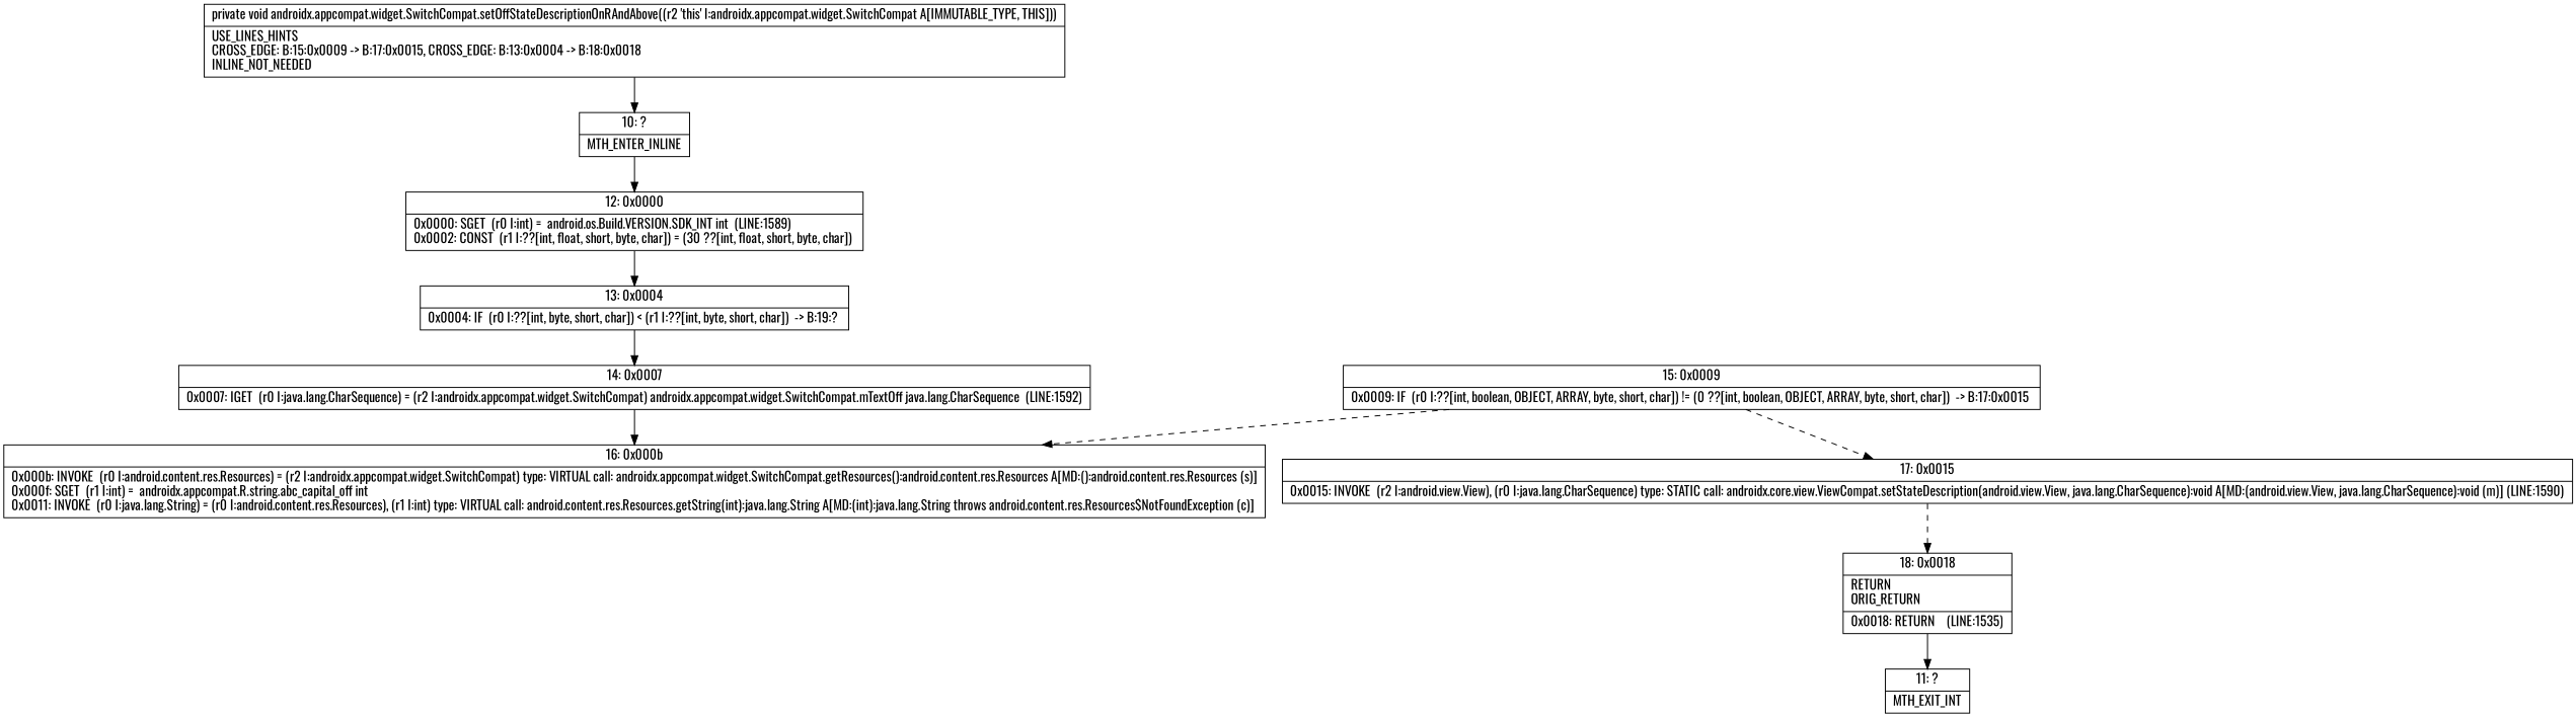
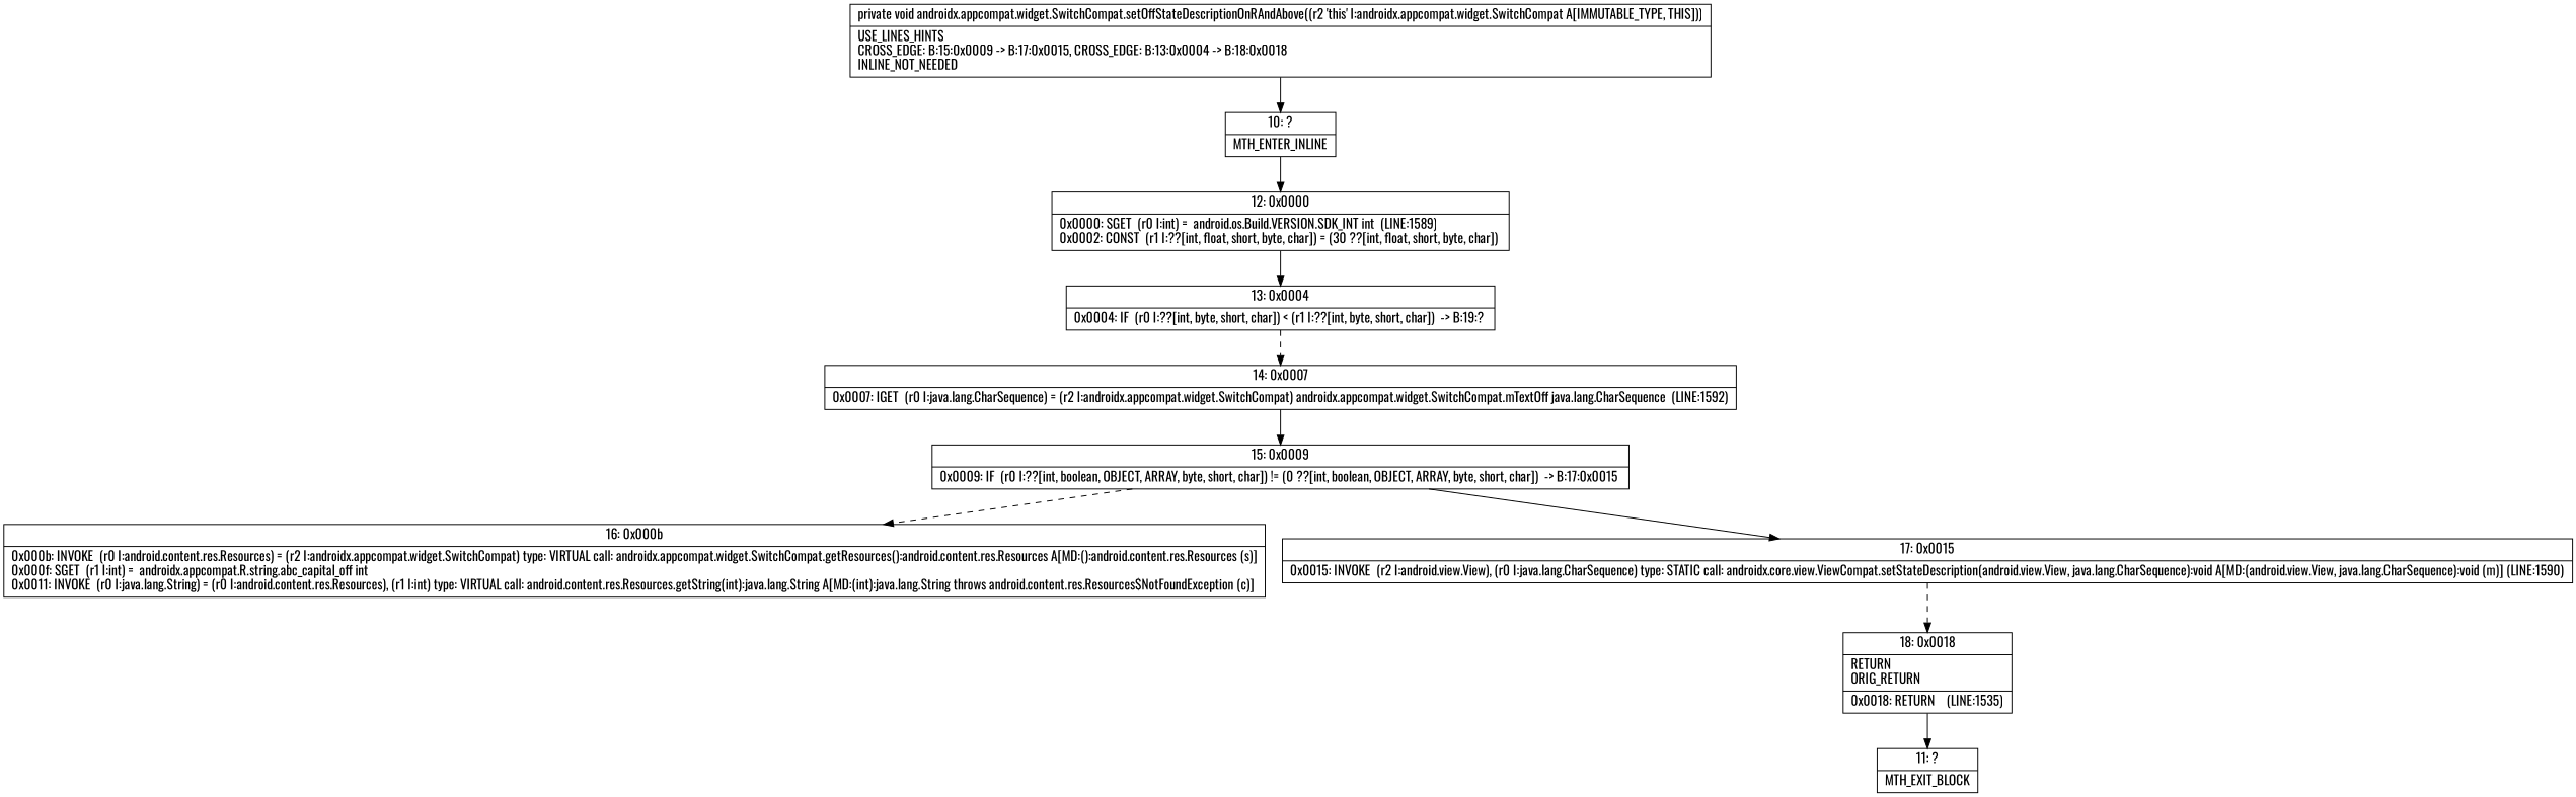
  digraph {
    fontname=Oswald
    node [fontname=Oswald shape=record]
    edge [fontname=Oswald]
    n1 [label="{10\:\ ?|MTH_ENTER_INLINE\l}"]
    n2 [label="{12\:\ 0x0000|0x0000: SGET  (r0 I:int) =  android.os.Build.VERSION.SDK_INT int  (LINE:1589)\l0x0002: CONST  (r1 I:??[int, float, short, byte, char]) = (30 ??[int, float, short, byte, char]) \l}"]
    n3 [label="{13\:\ 0x0004|0x0004: IF  (r0 I:??[int, byte, short, char]) \< (r1 I:??[int, byte, short, char])  \-\> B:19:? \l}"]
    n4 [label="{14\:\ 0x0007|0x0007: IGET  (r0 I:java.lang.CharSequence) = (r2 I:androidx.appcompat.widget.SwitchCompat) androidx.appcompat.widget.SwitchCompat.mTextOff java.lang.CharSequence  (LINE:1592)\l}"]
    n5 [label="{15\:\ 0x0009|0x0009: IF  (r0 I:??[int, boolean, OBJECT, ARRAY, byte, short, char]) != (0 ??[int, boolean, OBJECT, ARRAY, byte, short, char])  \-\> B:17:0x0015 \l}"]
    n6 [label="{16\:\ 0x000b|0x000b: INVOKE  (r0 I:android.content.res.Resources) = (r2 I:androidx.appcompat.widget.SwitchCompat) type: VIRTUAL call: androidx.appcompat.widget.SwitchCompat.getResources():android.content.res.Resources A[MD:():android.content.res.Resources (s)]\l0x000f: SGET  (r1 I:int) =  androidx.appcompat.R.string.abc_capital_off int \l0x0011: INVOKE  (r0 I:java.lang.String) = (r0 I:android.content.res.Resources), (r1 I:int) type: VIRTUAL call: android.content.res.Resources.getString(int):java.lang.String A[MD:(int):java.lang.String throws android.content.res.Resources$NotFoundException (c)]\l}"]
    n7 [label="{17\:\ 0x0015|0x0015: INVOKE  (r2 I:android.view.View), (r0 I:java.lang.CharSequence) type: STATIC call: androidx.core.view.ViewCompat.setStateDescription(android.view.View, java.lang.CharSequence):void A[MD:(android.view.View, java.lang.CharSequence):void (m)] (LINE:1590)\l}"]
    n8 [label="{18\:\ 0x0018|RETURN\lORIG_RETURN\l|0x0018: RETURN    (LINE:1535)\l}"]
-   n9 [label="{11\:\ ?|MTH_EXIT_INT\l}"]
+   n9 [label="{11\:\ ?|MTH_EXIT_BLOCK\l}"]
    n10 [label="{private void androidx.appcompat.widget.SwitchCompat.setOffStateDescriptionOnRAndAbove((r2 'this' I:androidx.appcompat.widget.SwitchCompat A[IMMUTABLE_TYPE, THIS]))  | USE_LINES_HINTS\lCROSS_EDGE: B:15:0x0009 \-\> B:17:0x0015, CROSS_EDGE: B:13:0x0004 \-\> B:18:0x0018\lINLINE_NOT_NEEDED\l}"]
    n1 -> n2
    n2 -> n3
-   n3 -> n4 [style=solid]
-   n4 -> n6
+   n3 -> n4 [style=dashed]
+   n4 -> n5
    n5 -> n6 [style=dashed]
-   n5 -> n7 [style=dashed]
+   n5 -> n7
    n7 -> n8 [style=dashed]
    n8 -> n9
    n10 -> n1
  }
